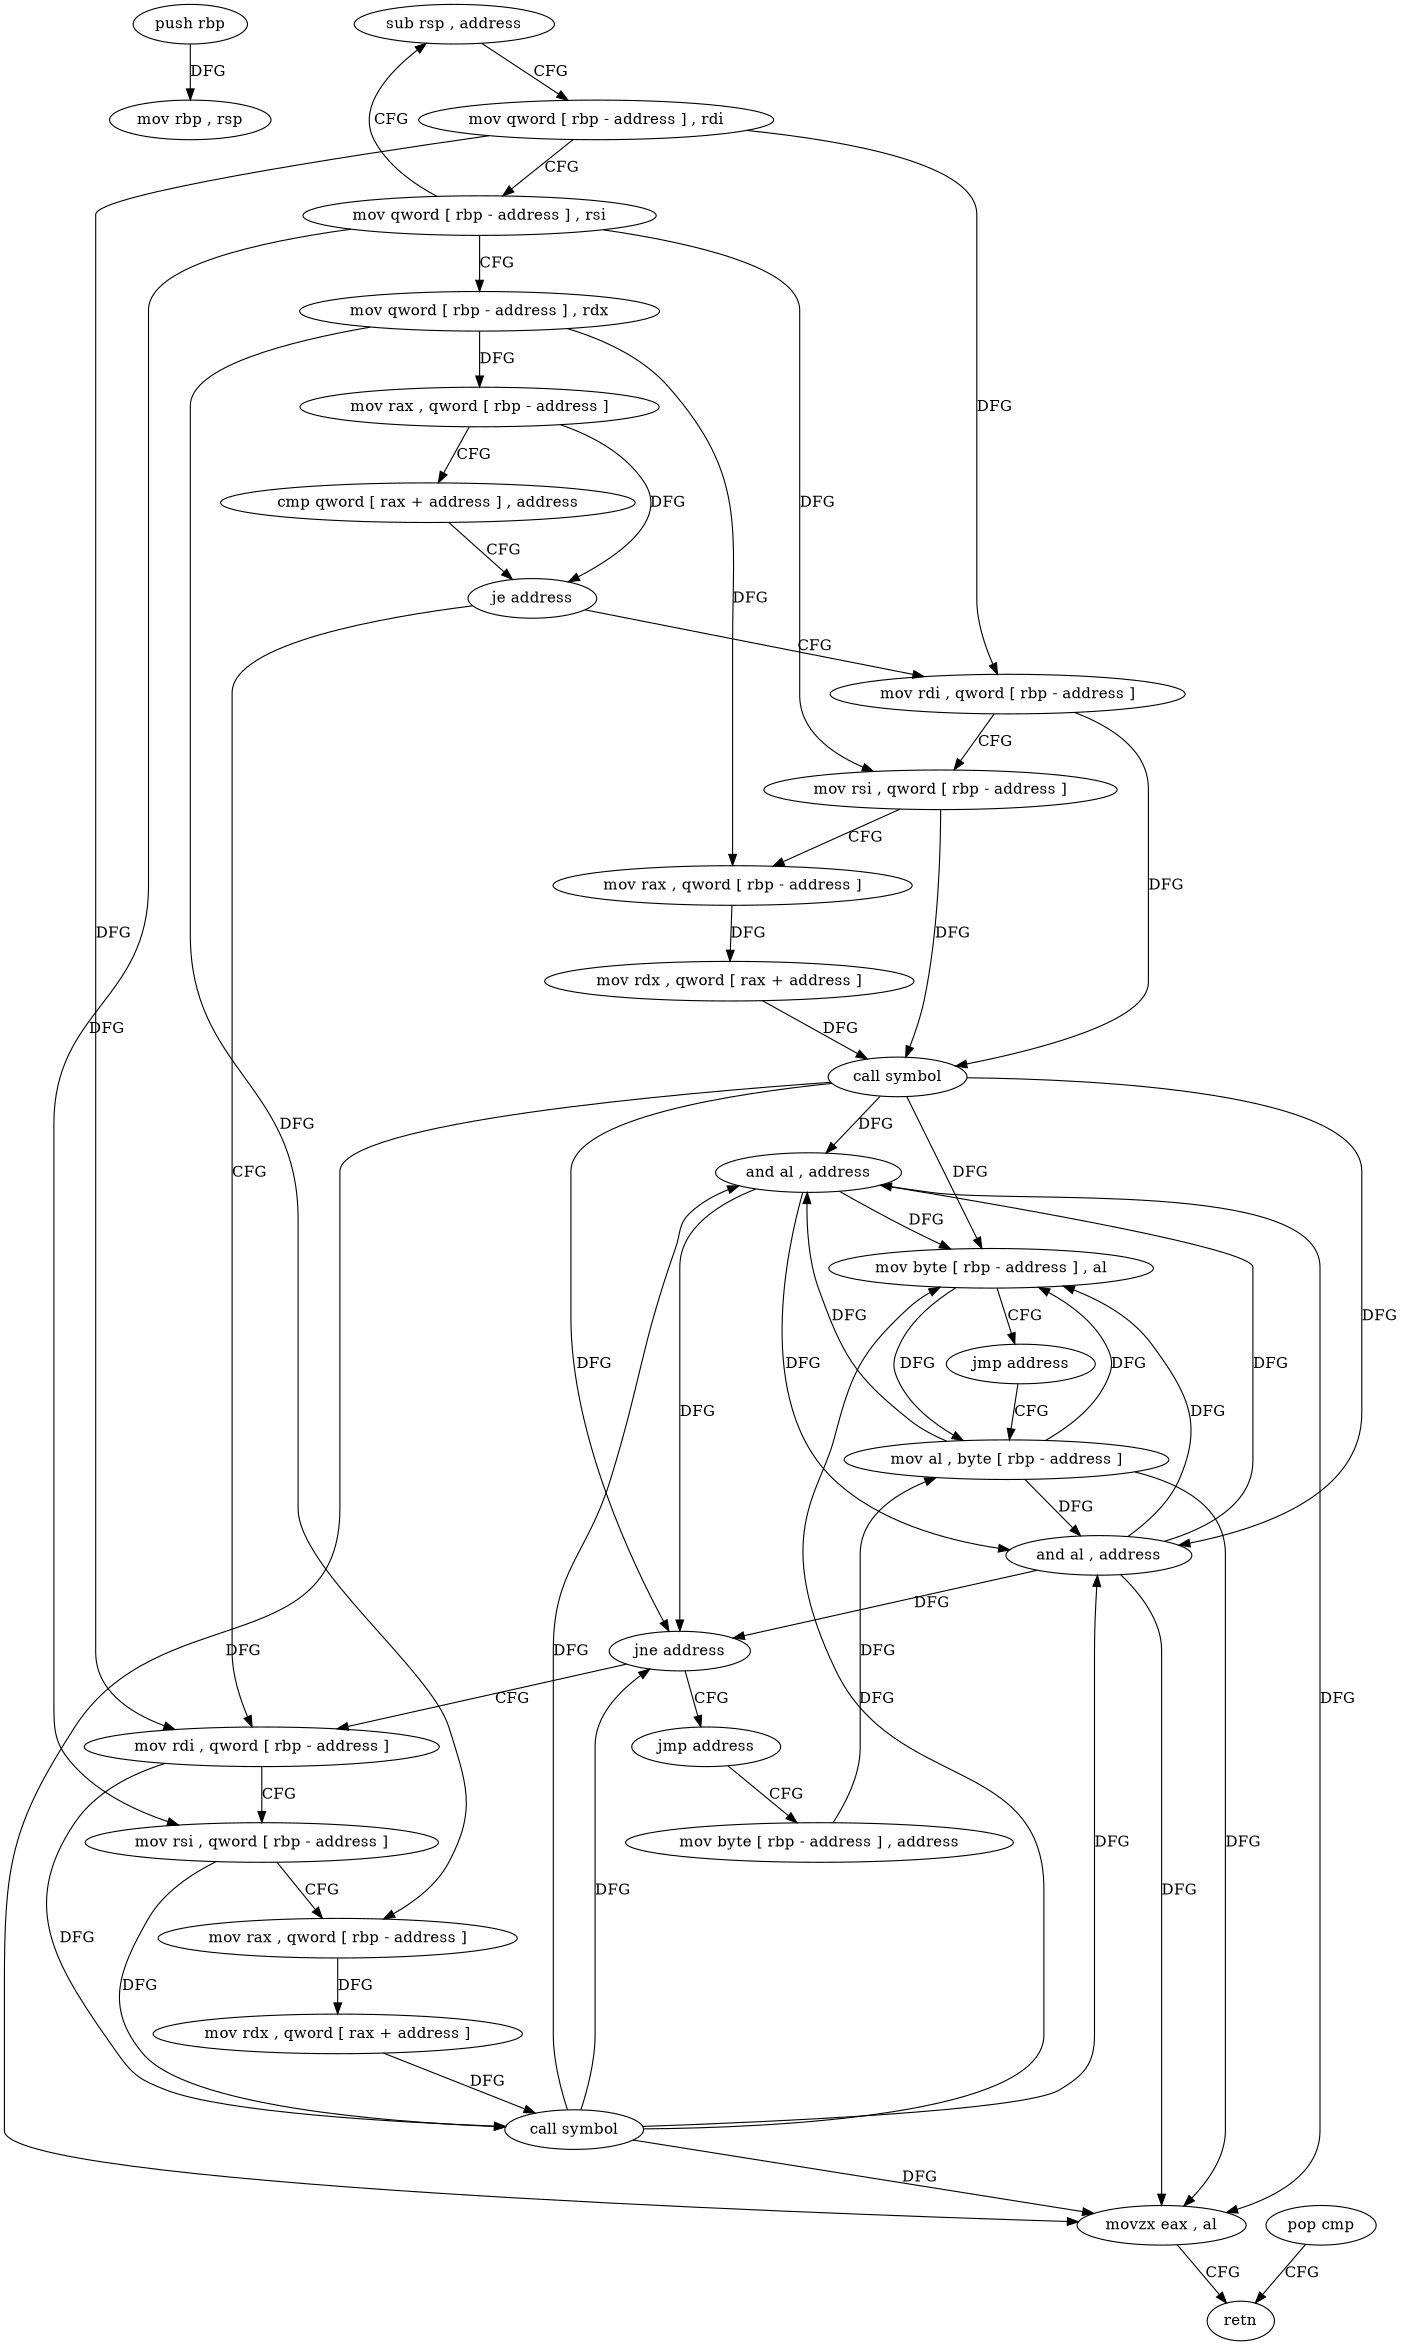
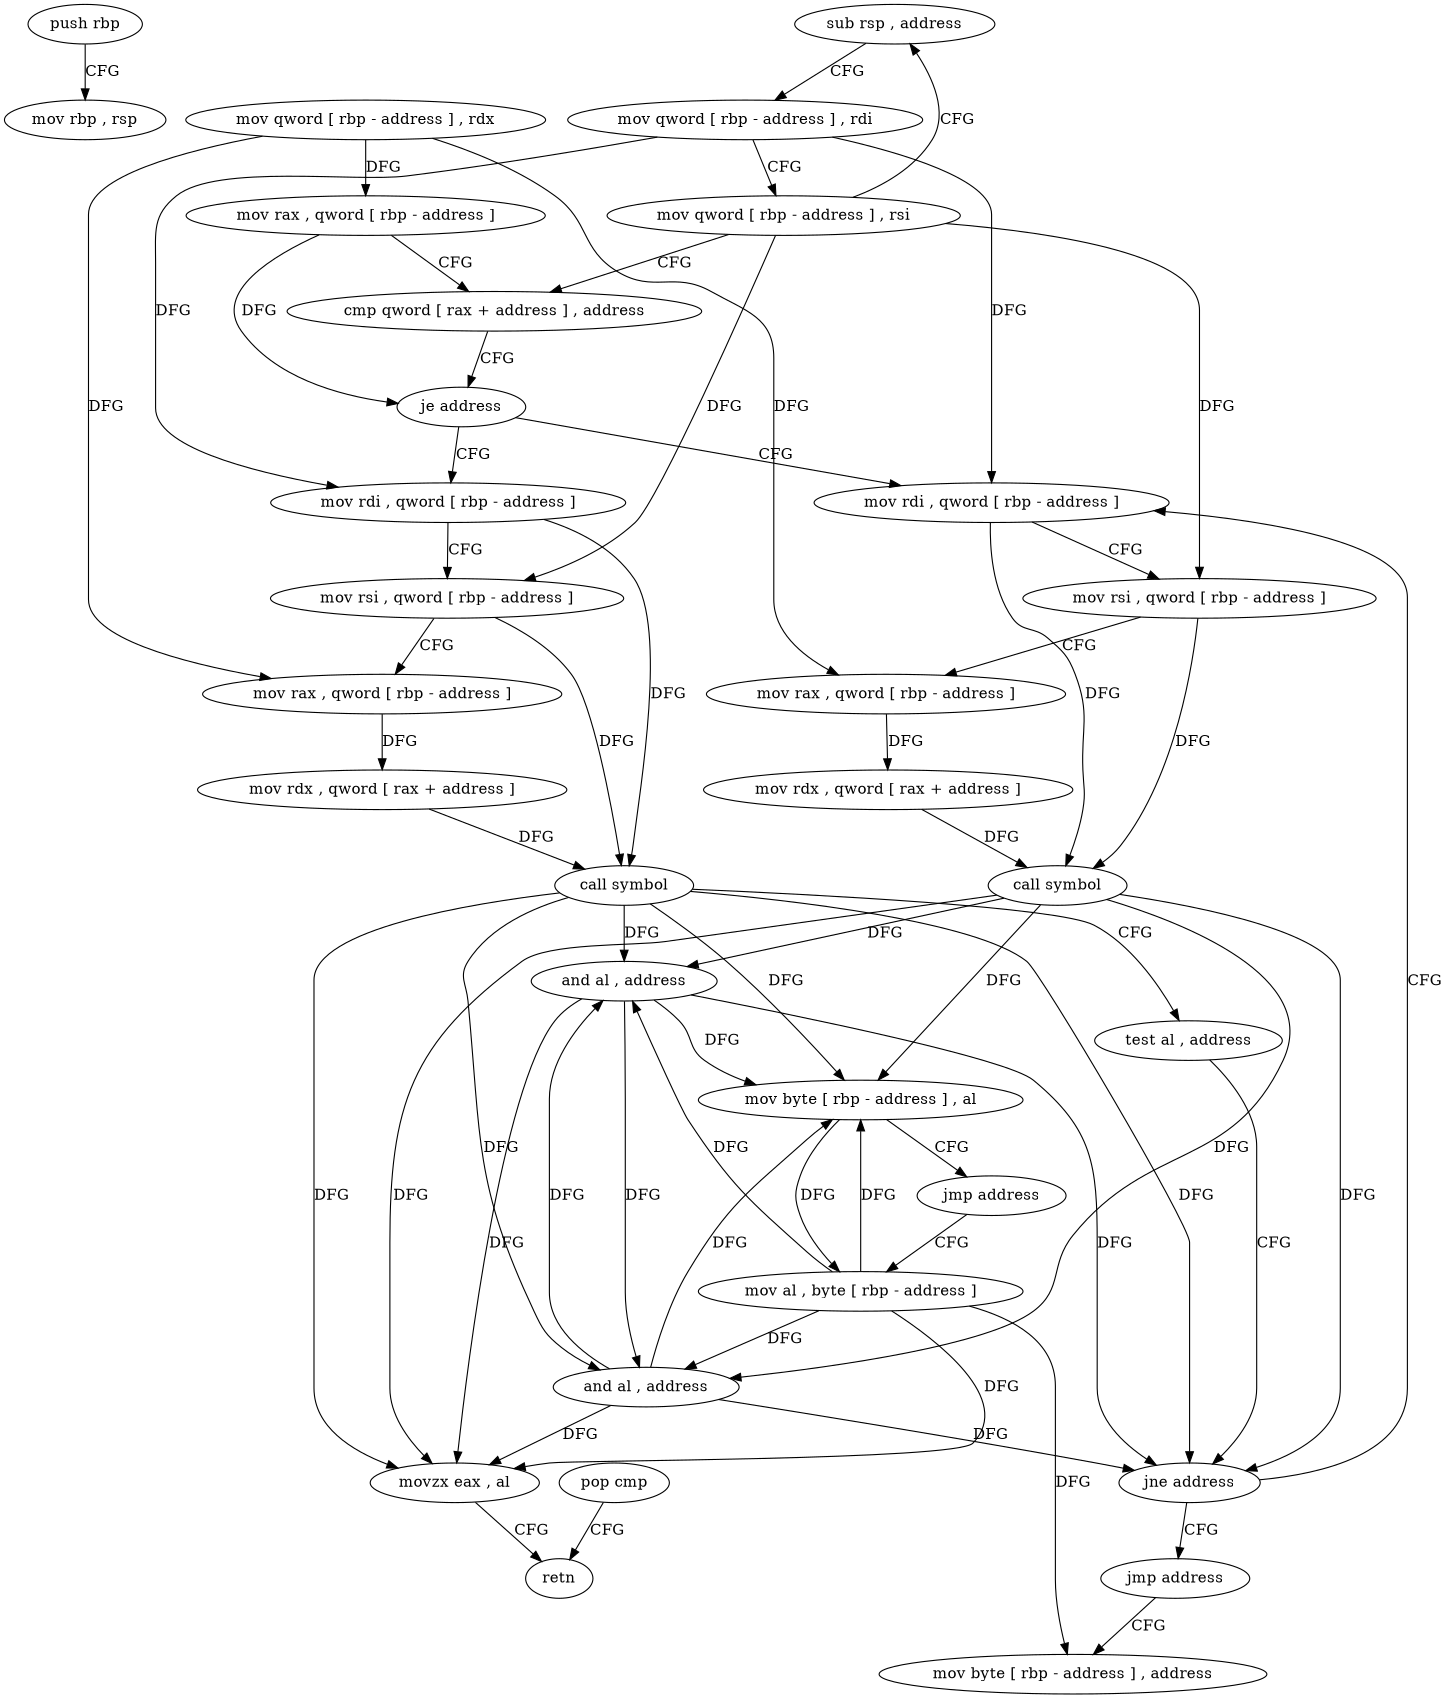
  digraph {
    fontname="DejaVu Serif"
    node [fontname="DejaVu Serif"]
    edge [fontname="DejaVu Serif"]
    n1 [label="push rbp"]
    n2 [label="mov rbp , rsp"]
    n3 [label="sub rsp , address"]
    n4 [label="mov qword [ rbp - address ] , rdi"]
    n5 [label="mov qword [ rbp - address ] , rsi"]
    n6 [label="mov rdi , qword [ rbp - address ]"]
    n7 [label="mov rdi , qword [ rbp - address ]"]
    n8 [label="mov qword [ rbp - address ] , rdx"]
    n9 [label="mov rsi , qword [ rbp - address ]"]
    n10 [label="mov rsi , qword [ rbp - address ]"]
    n11 [label="call symbol"]
    n12 [label="call symbol"]
    n13 [label="mov rax , qword [ rbp - address ]"]
    n14 [label="mov rax , qword [ rbp - address ]"]
    n15 [label="mov rax , qword [ rbp - address ]"]
    n16 [label="cmp qword [ rax + address ] , address"]
    n17 [label="je address"]
    n18 [label="mov rdx , qword [ rax + address ]"]
    n19 [label="mov rdx , qword [ rax + address ]"]
    n20 [label="and al , address"]
    n21 [label="mov byte [ rbp - address ] , al"]
    n22 [label="jne address"]
    n23 [label="and al , address"]
    n24 [label="movzx eax , al"]
+   n25 [label="test al , address"]
    n26 [label="jmp address"]
    n27 [label="mov al , byte [ rbp - address ]"]
    n28 [label="jmp address"]
    n29 [label=retn]
    n30 [label="mov byte [ rbp - address ] , address"]
    n31 [label="pop cmp"]
-   n1 -> n2 [label=DFG]
+   n1 -> n2 [label=CFG]
    n3 -> n4 [label=CFG]
    n4 -> n5 [label=CFG]
    n4 -> n6 [label=DFG]
    n4 -> n7 [label=DFG]
    n5 -> n3 [label=CFG]
-   n5 -> n8 [label=CFG]
+   n5 -> n16 [label=CFG]
    n5 -> n9 [label=DFG]
    n5 -> n10 [label=DFG]
    n6 -> n9 [label=CFG]
    n6 -> n11 [label=DFG]
    n7 -> n10 [label=CFG]
    n7 -> n12 [label=DFG]
    n8 -> n13 [label=DFG]
    n8 -> n14 [label=DFG]
    n8 -> n15 [label=DFG]
    n9 -> n11 [label=DFG]
    n9 -> n14 [label=CFG]
    n10 -> n12 [label=DFG]
    n10 -> n15 [label=CFG]
    n11 -> n20 [label=DFG]
    n11 -> n21 [label=DFG]
    n11 -> n22 [label=DFG]
    n11 -> n23 [label=DFG]
    n11 -> n24 [label=DFG]
    n12 -> n20 [label=DFG]
    n12 -> n21 [label=DFG]
    n12 -> n22 [label=DFG]
    n12 -> n23 [label=DFG]
    n12 -> n24 [label=DFG]
+   n12 -> n25 [label=CFG]
    n13 -> n16 [label=CFG]
    n13 -> n17 [label=DFG]
    n14 -> n18 [label=DFG]
    n15 -> n19 [label=DFG]
    n16 -> n17 [label=CFG]
    n17 -> n6 [label=CFG]
    n17 -> n7 [label=CFG]
    n18 -> n11 [label=DFG]
    n19 -> n12 [label=DFG]
    n20 -> n21 [label=DFG]
    n20 -> n22 [label=DFG]
    n20 -> n23 [label=DFG]
    n20 -> n24 [label=DFG]
    n21 -> n26 [label=CFG]
    n21 -> n27 [label=DFG]
    n22 -> n6 [label=CFG]
    n22 -> n28 [label=CFG]
    n23 -> n20 [label=DFG]
    n23 -> n21 [label=DFG]
    n23 -> n22 [label=DFG]
    n23 -> n24 [label=DFG]
    n24 -> n29 [label=CFG]
+   n25 -> n22 [label=CFG]
    n26 -> n27 [label=CFG]
    n27 -> n20 [label=DFG]
    n27 -> n21 [label=DFG]
    n27 -> n23 [label=DFG]
    n27 -> n24 [label=DFG]
    n28 -> n30 [label=CFG]
-   n30 -> n27 [label=DFG]
+   n27 -> n30 [label=DFG]
    n31 -> n29 [label=CFG]
  }
